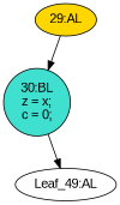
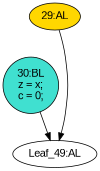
  strict digraph {
    fontname="Liberation Sans"
    node [fontname="Liberation Sans" style=filled]
    edge [cond="[]" fontname="Liberation Sans" lineno=None]
    n1 [ast="<pyverilog.vparser.ast.Always object at 0x7fa2a5c2d990>" clk_sens=False fillcolor=gold label="29:AL" sens="['x', 'y', 'direction']" statements="[]" typ=Always use_var="['x']"]
    n2 [ast="<pyverilog.vparser.ast.Block object at 0x7fa2a5990290>" fillcolor=turquoise label="30:BL\nz = x;\nc = 0;" statements="[<pyverilog.vparser.ast.BlockingSubstitution object at 0x7fa2a5c2de10>, <pyverilog.vparser.ast.BlockingSubstitution object at 0x7fa2a57f9fd0>]" typ=Block]
    n3 [def_var="['c', 'z']" label="Leaf_49:AL" style=""]
-   n1 -> n2
+   n1 -> n3
    n2 -> n3
  }
